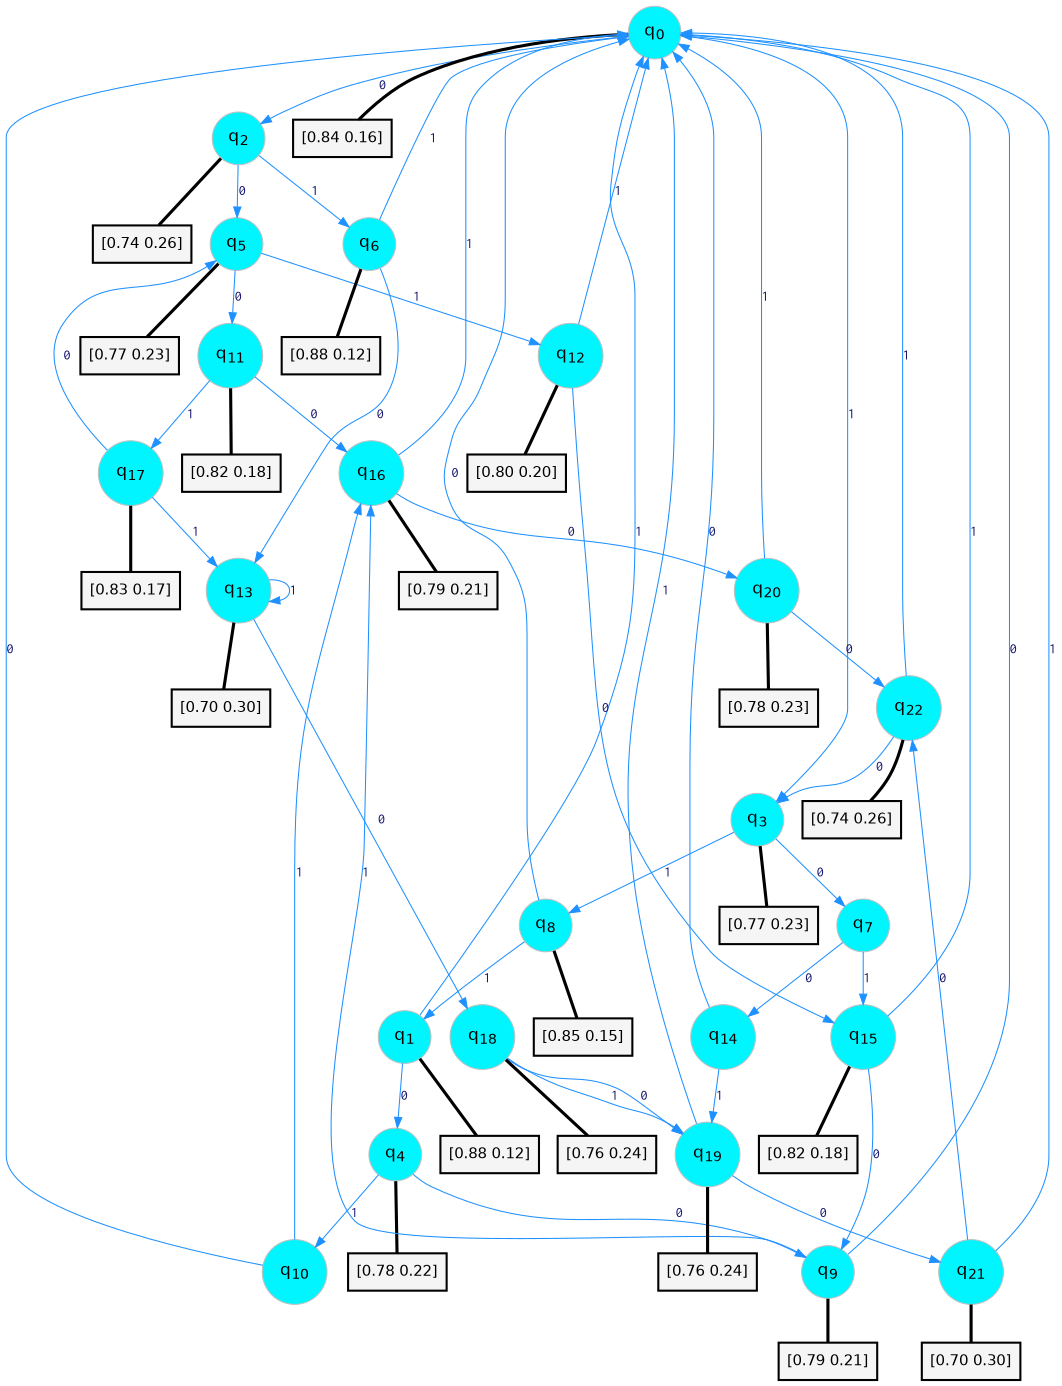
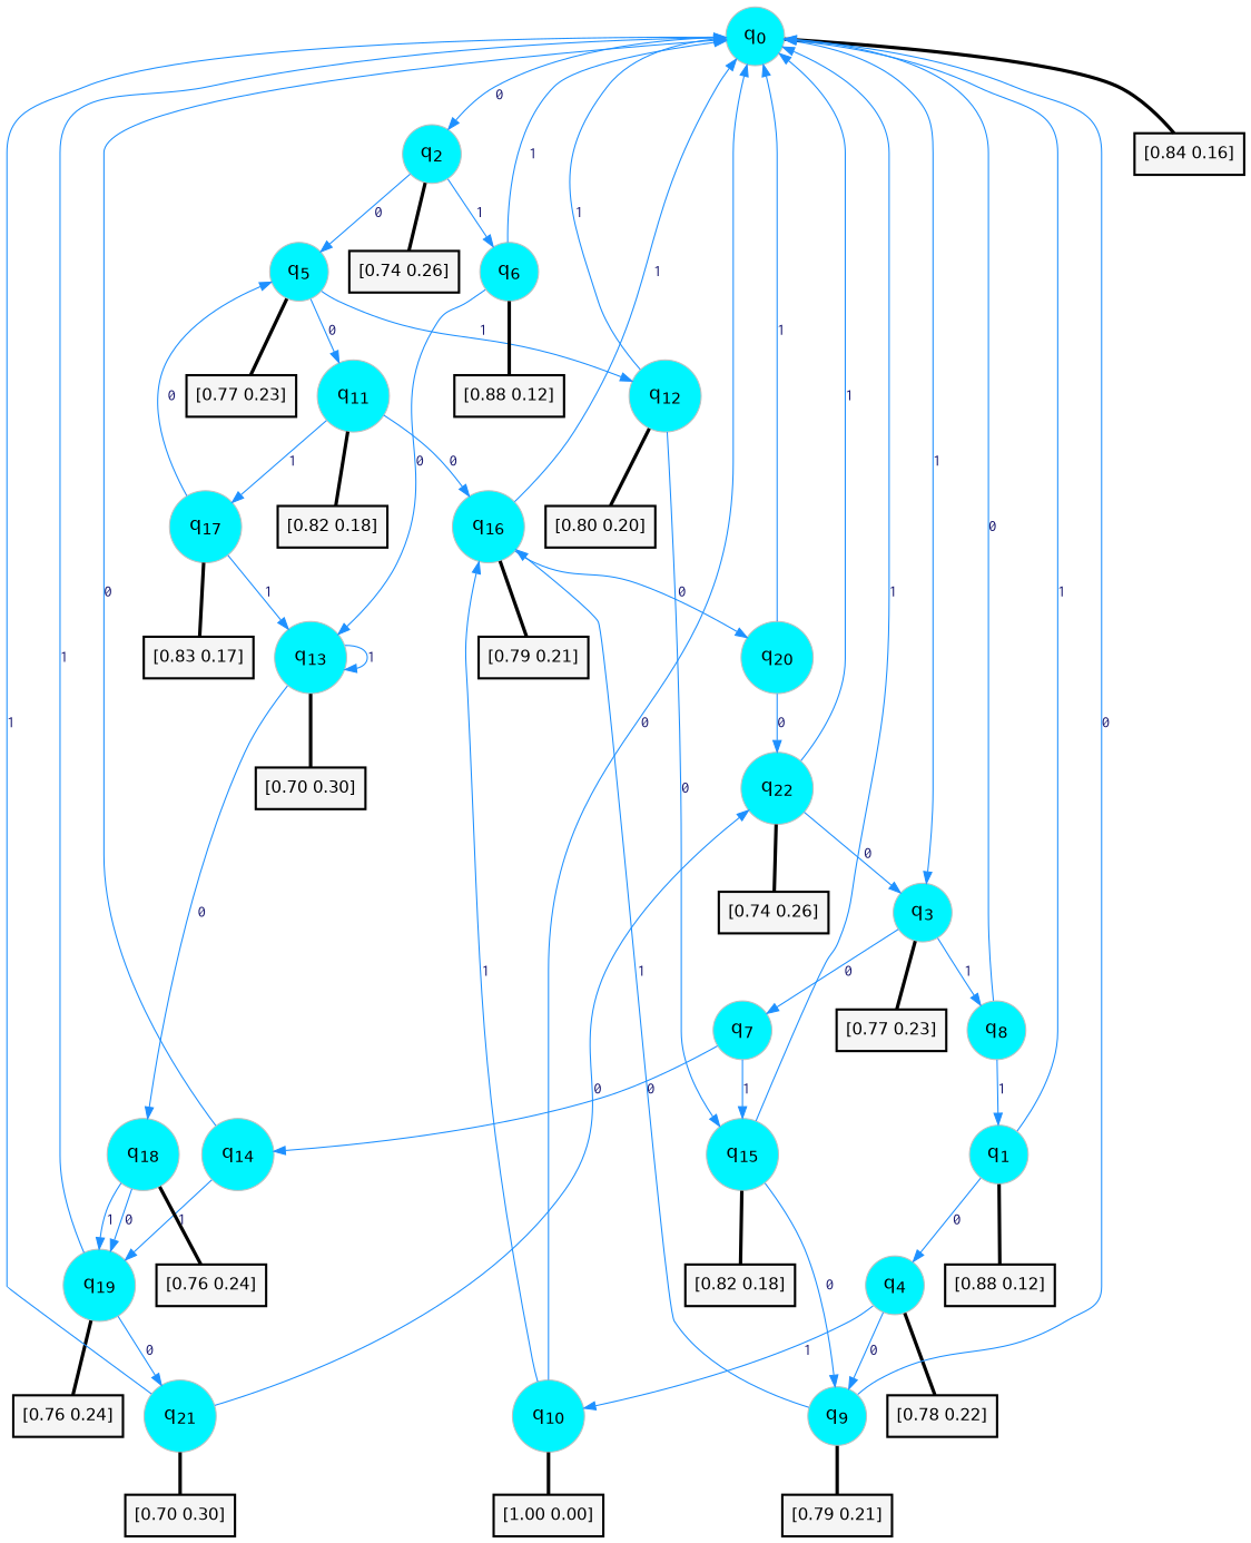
  digraph {
    rankdir=TD
    node [color=gray fillcolor=turquoise1 fontcolor=black fontname=Helvetica fontsize=16 fontweight=bold shape=circle style=filled]
    edge [arrowsize=1 color=dodgerblue1 fontcolor=midnightblue fontname=courier fontweight=bold penwidth=1 style=solid weight=20]
    n1 [label=<q<SUB>0</SUB>>]
    n2 [label=<q<SUB>2</SUB>>]
    n3 [label=<q<SUB>3</SUB>>]
    n4 [color=black fillcolor=whitesmoke fontsize=14 label="[0.84 0.16]" penwidth=2 shape=box]
    n5 [label=<q<SUB>5</SUB>>]
    n6 [label=<q<SUB>6</SUB>>]
    n7 [color=black fillcolor=whitesmoke fontsize=14 label="[0.74 0.26]" penwidth=2 shape=box]
    n8 [label=<q<SUB>7</SUB>>]
    n9 [label=<q<SUB>8</SUB>>]
    n10 [color=black fillcolor=whitesmoke fontsize=14 label="[0.77 0.23]" penwidth=2 shape=box]
    n11 [label=<q<SUB>1</SUB>>]
    n12 [label=<q<SUB>4</SUB>>]
    n13 [color=black fillcolor=whitesmoke fontsize=14 label="[0.88 0.12]" penwidth=2 shape=box]
    n14 [label=<q<SUB>9</SUB>>]
    n15 [label=<q<SUB>10</SUB>>]
    n16 [color=black fillcolor=whitesmoke fontsize=14 label="[0.78 0.22]" penwidth=2 shape=box]
    n17 [label=<q<SUB>11</SUB>>]
    n18 [label=<q<SUB>12</SUB>>]
    n19 [color=black fillcolor=whitesmoke fontsize=14 label="[0.77 0.23]" penwidth=2 shape=box]
    n20 [label=<q<SUB>13</SUB>>]
    n21 [color=black fillcolor=whitesmoke fontsize=14 label="[0.88 0.12]" penwidth=2 shape=box]
    n22 [label=<q<SUB>14</SUB>>]
    n23 [label=<q<SUB>15</SUB>>]
-   n24 [color=black fillcolor=whitesmoke fontsize=14 label="[0.85 0.15]" penwidth=2 shape=box]
    n25 [label=<q<SUB>16</SUB>>]
    n26 [color=black fillcolor=whitesmoke fontsize=14 label="[0.79 0.21]" penwidth=2 shape=box]
+   n27 [color=black fillcolor=whitesmoke fontsize=14 label="[1.00 0.00]" penwidth=2 shape=box]
    n28 [label=<q<SUB>17</SUB>>]
    n29 [color=black fillcolor=whitesmoke fontsize=14 label="[0.82 0.18]" penwidth=2 shape=box]
    n30 [color=black fillcolor=whitesmoke fontsize=14 label="[0.80 0.20]" penwidth=2 shape=box]
    n31 [label=<q<SUB>18</SUB>>]
    n32 [color=black fillcolor=whitesmoke fontsize=14 label="[0.70 0.30]" penwidth=2 shape=box]
    n33 [label=<q<SUB>19</SUB>>]
    n34 [color=black fillcolor=whitesmoke fontsize=14 label="[0.82 0.18]" penwidth=2 shape=box]
    n35 [label=<q<SUB>20</SUB>>]
    n36 [color=black fillcolor=whitesmoke fontsize=14 label="[0.79 0.21]" penwidth=2 shape=box]
    n37 [color=black fillcolor=whitesmoke fontsize=14 label="[0.83 0.17]" penwidth=2 shape=box]
    n38 [color=black fillcolor=whitesmoke fontsize=14 label="[0.76 0.24]" penwidth=2 shape=box]
    n39 [label=<q<SUB>21</SUB>>]
    n40 [color=black fillcolor=whitesmoke fontsize=14 label="[0.76 0.24]" penwidth=2 shape=box]
    n41 [label=<q<SUB>22</SUB>>]
-   n42 [color=black fillcolor=whitesmoke fontsize=14 label="[0.78 0.23]" penwidth=2 shape=box]
    n43 [color=black fillcolor=whitesmoke fontsize=14 label="[0.70 0.30]" penwidth=2 shape=box]
    n44 [color=black fillcolor=whitesmoke fontsize=14 label="[0.74 0.26]" penwidth=2 shape=box]
    n1 -> n2 [label=0]
    n1 -> n3 [label=1]
    n1 -> n4 [arrowhead=none color=black penwidth=3]
    n2 -> n5 [label=0]
    n2 -> n6 [label=1]
    n2 -> n7 [arrowhead=none color=black penwidth=3]
    n3 -> n8 [label=0]
    n3 -> n9 [label=1]
    n3 -> n10 [arrowhead=none color=black penwidth=3]
    n5 -> n17 [label=0]
    n5 -> n18 [label=1]
    n5 -> n19 [arrowhead=none color=black penwidth=3]
    n6 -> n1 [label=1]
    n6 -> n20 [label=0]
    n6 -> n21 [arrowhead=none color=black penwidth=3]
    n8 -> n22 [label=0]
    n8 -> n23 [label=1]
    n9 -> n1 [label=0]
    n9 -> n11 [label=1]
-   n9 -> n24 [arrowhead=none color=black penwidth=3]
    n11 -> n1 [label=1]
    n11 -> n12 [label=0]
    n11 -> n13 [arrowhead=none color=black penwidth=3]
    n12 -> n14 [label=0]
    n12 -> n15 [label=1]
    n12 -> n16 [arrowhead=none color=black penwidth=3]
    n14 -> n1 [label=0]
    n14 -> n25 [label=1]
    n14 -> n26 [arrowhead=none color=black penwidth=3]
    n15 -> n1 [label=0]
    n15 -> n25 [label=1]
+   n15 -> n27 [arrowhead=none color=black penwidth=3]
    n17 -> n25 [label=0]
    n17 -> n28 [label=1]
    n17 -> n29 [arrowhead=none color=black penwidth=3]
    n18 -> n1 [label=1]
    n18 -> n23 [label=0]
    n18 -> n30 [arrowhead=none color=black penwidth=3]
    n20 -> n20 [label=1]
    n20 -> n31 [label=0]
    n20 -> n32 [arrowhead=none color=black penwidth=3]
    n22 -> n1 [label=0]
    n22 -> n33 [label=1]
    n23 -> n1 [label=1]
    n23 -> n14 [label=0]
    n23 -> n34 [arrowhead=none color=black penwidth=3]
    n25 -> n1 [label=1]
    n25 -> n35 [label=0]
    n25 -> n36 [arrowhead=none color=black penwidth=3]
    n28 -> n5 [label=0]
    n28 -> n20 [label=1]
    n28 -> n37 [arrowhead=none color=black penwidth=3]
    n31 -> n33 [label=0]
    n31 -> n33 [label=1]
    n31 -> n38 [arrowhead=none color=black penwidth=3]
    n33 -> n1 [label=1]
    n33 -> n39 [label=0]
    n33 -> n40 [arrowhead=none color=black penwidth=3]
    n35 -> n1 [label=1]
    n35 -> n41 [label=0]
-   n35 -> n42 [arrowhead=none color=black penwidth=3]
    n39 -> n1 [label=1]
    n39 -> n41 [label=0]
    n39 -> n43 [arrowhead=none color=black penwidth=3]
    n41 -> n1 [label=1]
    n41 -> n3 [label=0]
    n41 -> n44 [arrowhead=none color=black penwidth=3]
  }
